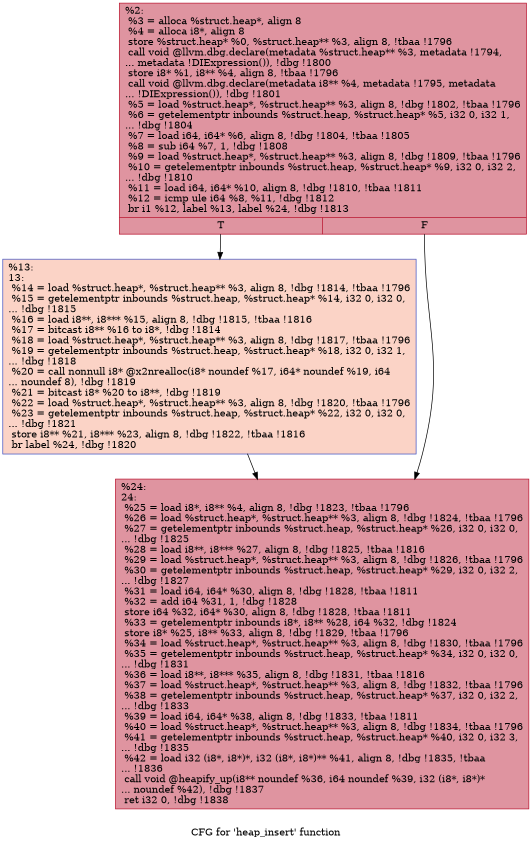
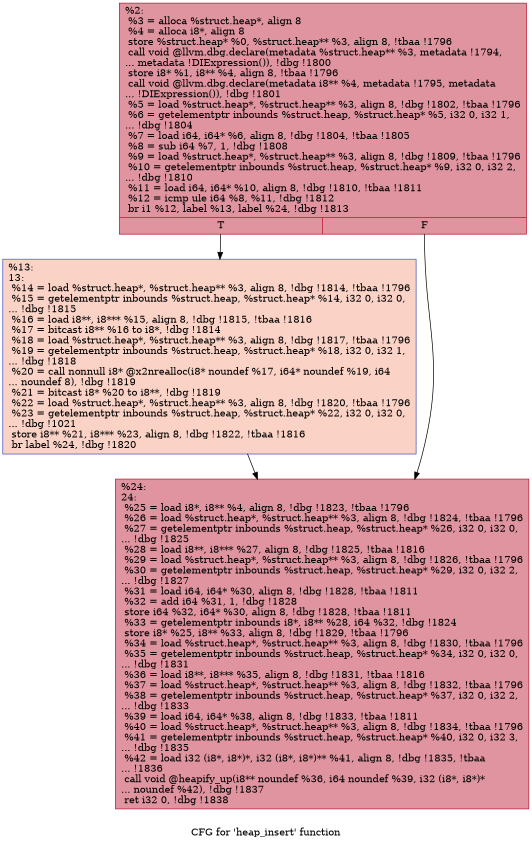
  digraph {
    label="CFG for 'heap_insert' function"
    node [color="#b70d28ff" fillcolor="#b70d2870" shape=record style=filled]
    n1 [label="{%2:\l  %3 = alloca %struct.heap*, align 8\l  %4 = alloca i8*, align 8\l  store %struct.heap* %0, %struct.heap** %3, align 8, !tbaa !1796\l  call void @llvm.dbg.declare(metadata %struct.heap** %3, metadata !1794,\l... metadata !DIExpression()), !dbg !1800\l  store i8* %1, i8** %4, align 8, !tbaa !1796\l  call void @llvm.dbg.declare(metadata i8** %4, metadata !1795, metadata\l... !DIExpression()), !dbg !1801\l  %5 = load %struct.heap*, %struct.heap** %3, align 8, !dbg !1802, !tbaa !1796\l  %6 = getelementptr inbounds %struct.heap, %struct.heap* %5, i32 0, i32 1,\l... !dbg !1804\l  %7 = load i64, i64* %6, align 8, !dbg !1804, !tbaa !1805\l  %8 = sub i64 %7, 1, !dbg !1808\l  %9 = load %struct.heap*, %struct.heap** %3, align 8, !dbg !1809, !tbaa !1796\l  %10 = getelementptr inbounds %struct.heap, %struct.heap* %9, i32 0, i32 2,\l... !dbg !1810\l  %11 = load i64, i64* %10, align 8, !dbg !1810, !tbaa !1811\l  %12 = icmp ule i64 %8, %11, !dbg !1812\l  br i1 %12, label %13, label %24, !dbg !1813\l|{<s0>T|<s1>F}}"]
-   n2 [color="#3d50c3ff" fillcolor="#f59c7d70" label="{%13:\l13:                                               \l  %14 = load %struct.heap*, %struct.heap** %3, align 8, !dbg !1814, !tbaa !1796\l  %15 = getelementptr inbounds %struct.heap, %struct.heap* %14, i32 0, i32 0,\l... !dbg !1815\l  %16 = load i8**, i8*** %15, align 8, !dbg !1815, !tbaa !1816\l  %17 = bitcast i8** %16 to i8*, !dbg !1814\l  %18 = load %struct.heap*, %struct.heap** %3, align 8, !dbg !1817, !tbaa !1796\l  %19 = getelementptr inbounds %struct.heap, %struct.heap* %18, i32 0, i32 1,\l... !dbg !1818\l  %20 = call nonnull i8* @x2nrealloc(i8* noundef %17, i64* noundef %19, i64\l... noundef 8), !dbg !1819\l  %21 = bitcast i8* %20 to i8**, !dbg !1819\l  %22 = load %struct.heap*, %struct.heap** %3, align 8, !dbg !1820, !tbaa !1796\l  %23 = getelementptr inbounds %struct.heap, %struct.heap* %22, i32 0, i32 0,\l... !dbg !1821\l  store i8** %21, i8*** %23, align 8, !dbg !1822, !tbaa !1816\l  br label %24, !dbg !1820\l}"]
+   n2 [color="#3d50c3ff" fillcolor="#f59c7d70" label="{%13:\l13:                                               \l  %14 = load %struct.heap*, %struct.heap** %3, align 8, !dbg !1814, !tbaa !1796\l  %15 = getelementptr inbounds %struct.heap, %struct.heap* %14, i32 0, i32 0,\l... !dbg !1815\l  %16 = load i8**, i8*** %15, align 8, !dbg !1815, !tbaa !1816\l  %17 = bitcast i8** %16 to i8*, !dbg !1814\l  %18 = load %struct.heap*, %struct.heap** %3, align 8, !dbg !1817, !tbaa !1796\l  %19 = getelementptr inbounds %struct.heap, %struct.heap* %18, i32 0, i32 1,\l... !dbg !1818\l  %20 = call nonnull i8* @x2nrealloc(i8* noundef %17, i64* noundef %19, i64\l... noundef 8), !dbg !1819\l  %21 = bitcast i8* %20 to i8**, !dbg !1819\l  %22 = load %struct.heap*, %struct.heap** %3, align 8, !dbg !1820, !tbaa !1796\l  %23 = getelementptr inbounds %struct.heap, %struct.heap* %22, i32 0, i32 0,\l... !dbg !1021\l  store i8** %21, i8*** %23, align 8, !dbg !1822, !tbaa !1816\l  br label %24, !dbg !1820\l}"]
    n3 [label="{%24:\l24:                                               \l  %25 = load i8*, i8** %4, align 8, !dbg !1823, !tbaa !1796\l  %26 = load %struct.heap*, %struct.heap** %3, align 8, !dbg !1824, !tbaa !1796\l  %27 = getelementptr inbounds %struct.heap, %struct.heap* %26, i32 0, i32 0,\l... !dbg !1825\l  %28 = load i8**, i8*** %27, align 8, !dbg !1825, !tbaa !1816\l  %29 = load %struct.heap*, %struct.heap** %3, align 8, !dbg !1826, !tbaa !1796\l  %30 = getelementptr inbounds %struct.heap, %struct.heap* %29, i32 0, i32 2,\l... !dbg !1827\l  %31 = load i64, i64* %30, align 8, !dbg !1828, !tbaa !1811\l  %32 = add i64 %31, 1, !dbg !1828\l  store i64 %32, i64* %30, align 8, !dbg !1828, !tbaa !1811\l  %33 = getelementptr inbounds i8*, i8** %28, i64 %32, !dbg !1824\l  store i8* %25, i8** %33, align 8, !dbg !1829, !tbaa !1796\l  %34 = load %struct.heap*, %struct.heap** %3, align 8, !dbg !1830, !tbaa !1796\l  %35 = getelementptr inbounds %struct.heap, %struct.heap* %34, i32 0, i32 0,\l... !dbg !1831\l  %36 = load i8**, i8*** %35, align 8, !dbg !1831, !tbaa !1816\l  %37 = load %struct.heap*, %struct.heap** %3, align 8, !dbg !1832, !tbaa !1796\l  %38 = getelementptr inbounds %struct.heap, %struct.heap* %37, i32 0, i32 2,\l... !dbg !1833\l  %39 = load i64, i64* %38, align 8, !dbg !1833, !tbaa !1811\l  %40 = load %struct.heap*, %struct.heap** %3, align 8, !dbg !1834, !tbaa !1796\l  %41 = getelementptr inbounds %struct.heap, %struct.heap* %40, i32 0, i32 3,\l... !dbg !1835\l  %42 = load i32 (i8*, i8*)*, i32 (i8*, i8*)** %41, align 8, !dbg !1835, !tbaa\l... !1836\l  call void @heapify_up(i8** noundef %36, i64 noundef %39, i32 (i8*, i8*)*\l... noundef %42), !dbg !1837\l  ret i32 0, !dbg !1838\l}"]
    n1 -> n2 [tailport=s0]
    n1 -> n3 [tailport=s1]
    n2 -> n3
  }
